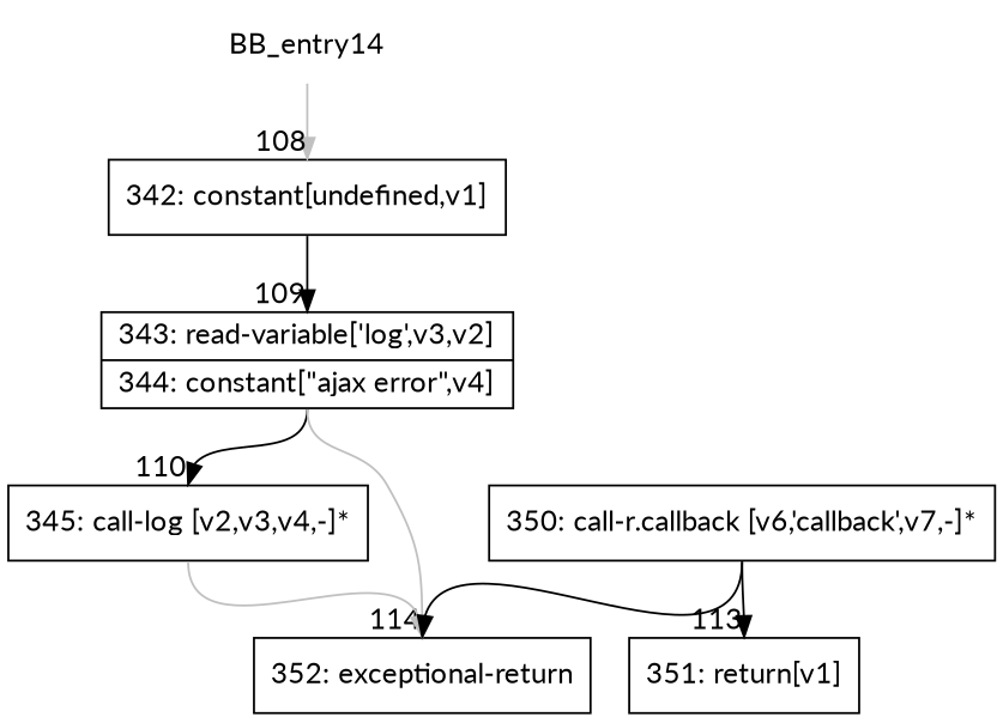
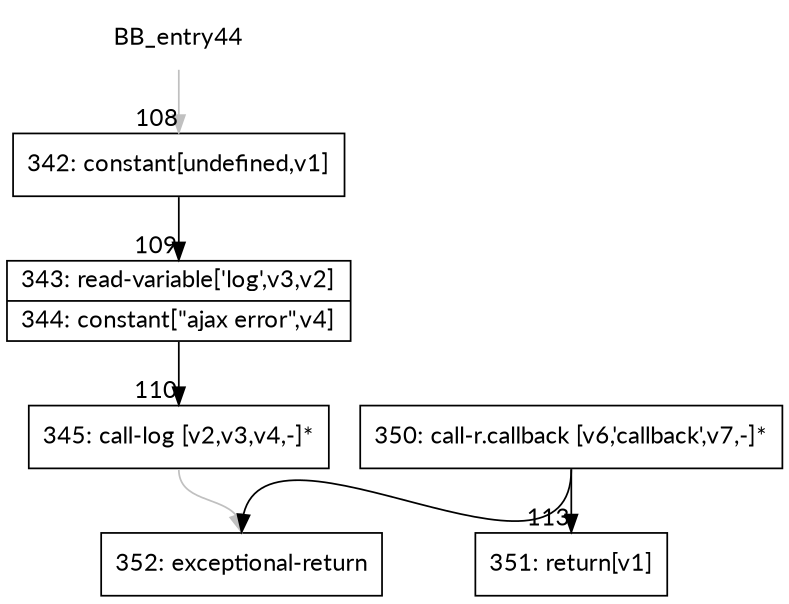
  digraph {
    fontname=Lato
    rankdir=TD
    node [fontname=Lato shape=record]
    edge [fontname=Lato headport=n tailport=s]
-   BB_entry14 [shape=none]
+   BB_entry14 [shape=none label=BB_entry44]
    n2 [label="{342: constant[undefined,v1]}"]
    n3 [label="{343: read-variable['log',v3,v2]|344: constant[\"ajax error\",v4]}"]
    n4 [label="{345: call-log [v2,v3,v4,-]*}"]
    n5 [label="{352: exceptional-return}"]
    n6 [label="{350: call-r.callback [v6,'callback',v7,-]*}"]
    n7 [label="{351: return[v1]}"]
    BB_entry14 -> n2 [color=gray headlabel="    108"]
    n2 -> n3 [headlabel="      109"]
    n3 -> n4 [headlabel="      110"]
-   n3 -> n5 [color=gray headlabel="      114"]
    n4 -> n5 [color=gray]
    n6 -> n5 [color=black]
    n6 -> n7 [headlabel="      113"]
  }
